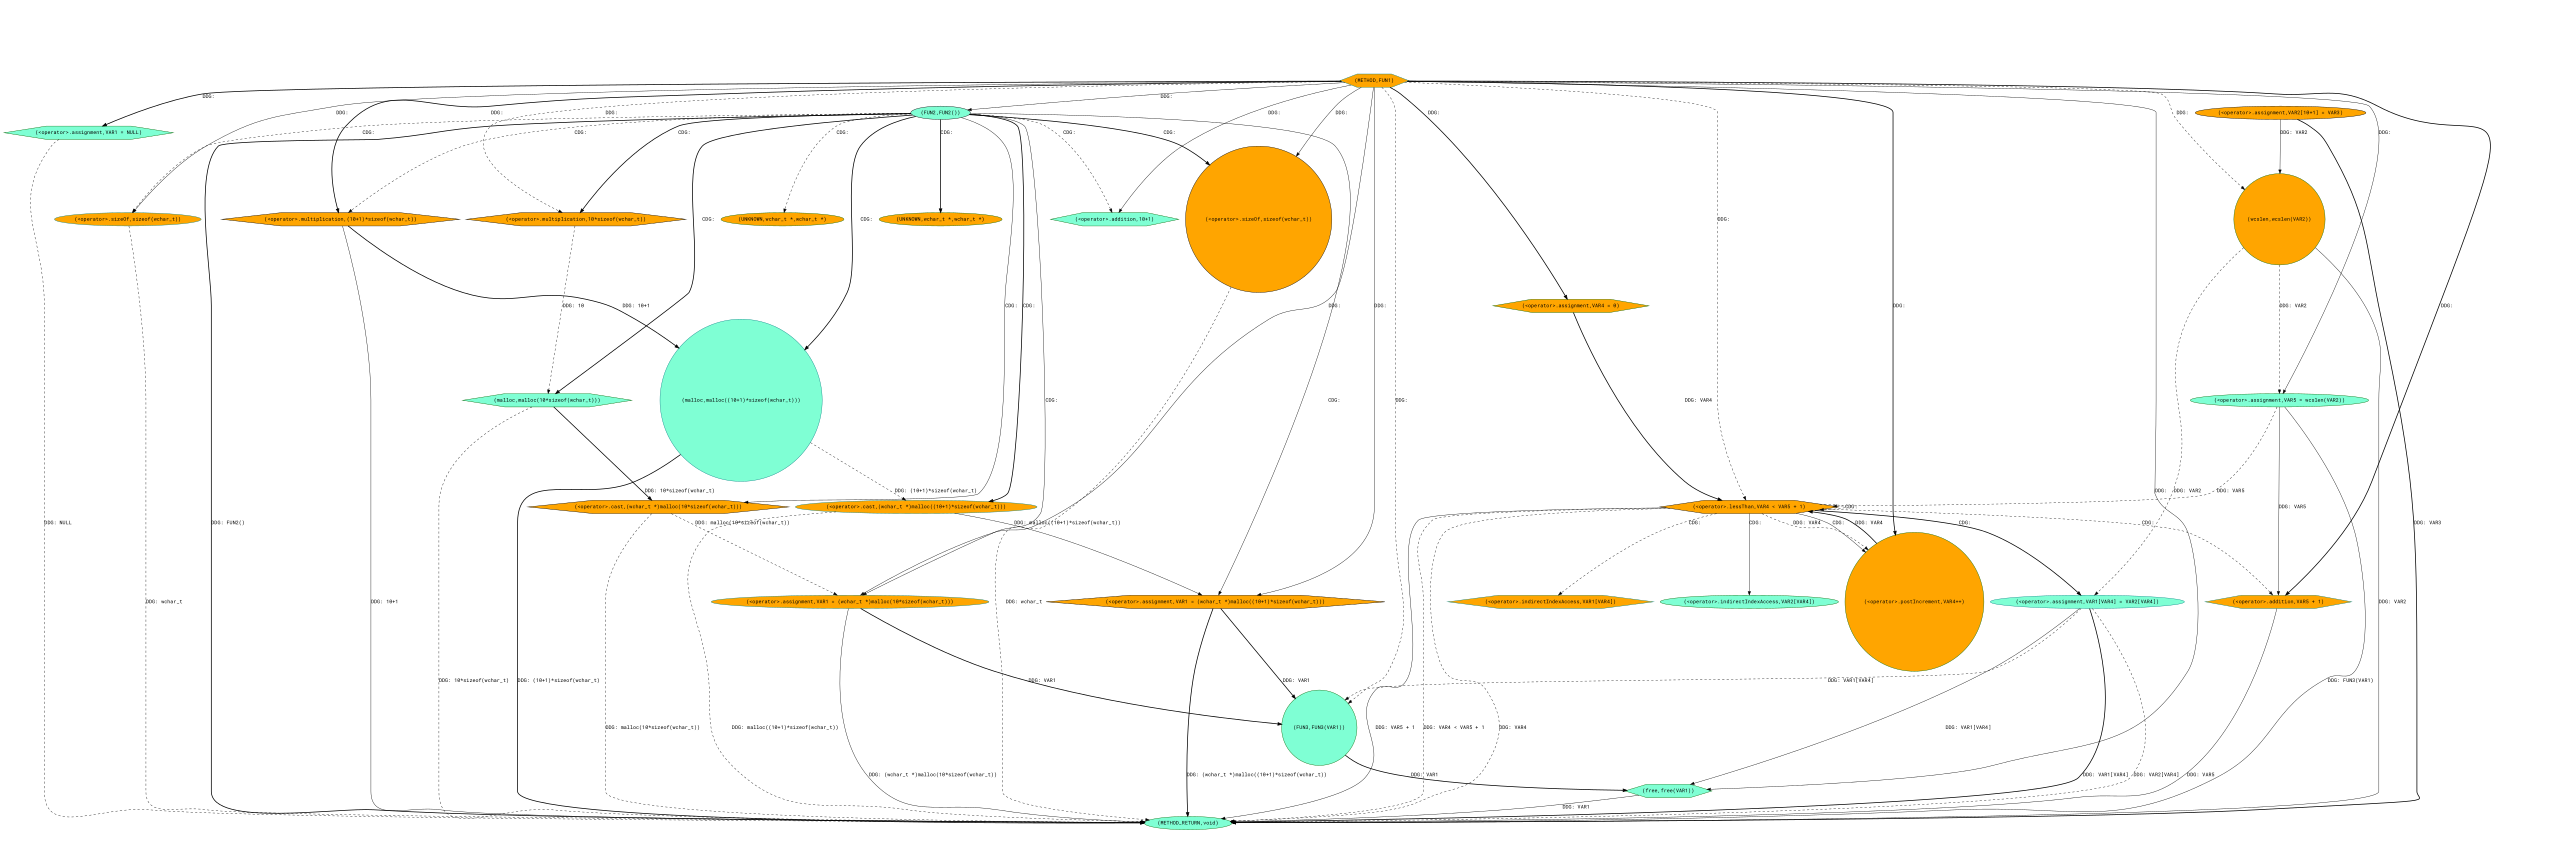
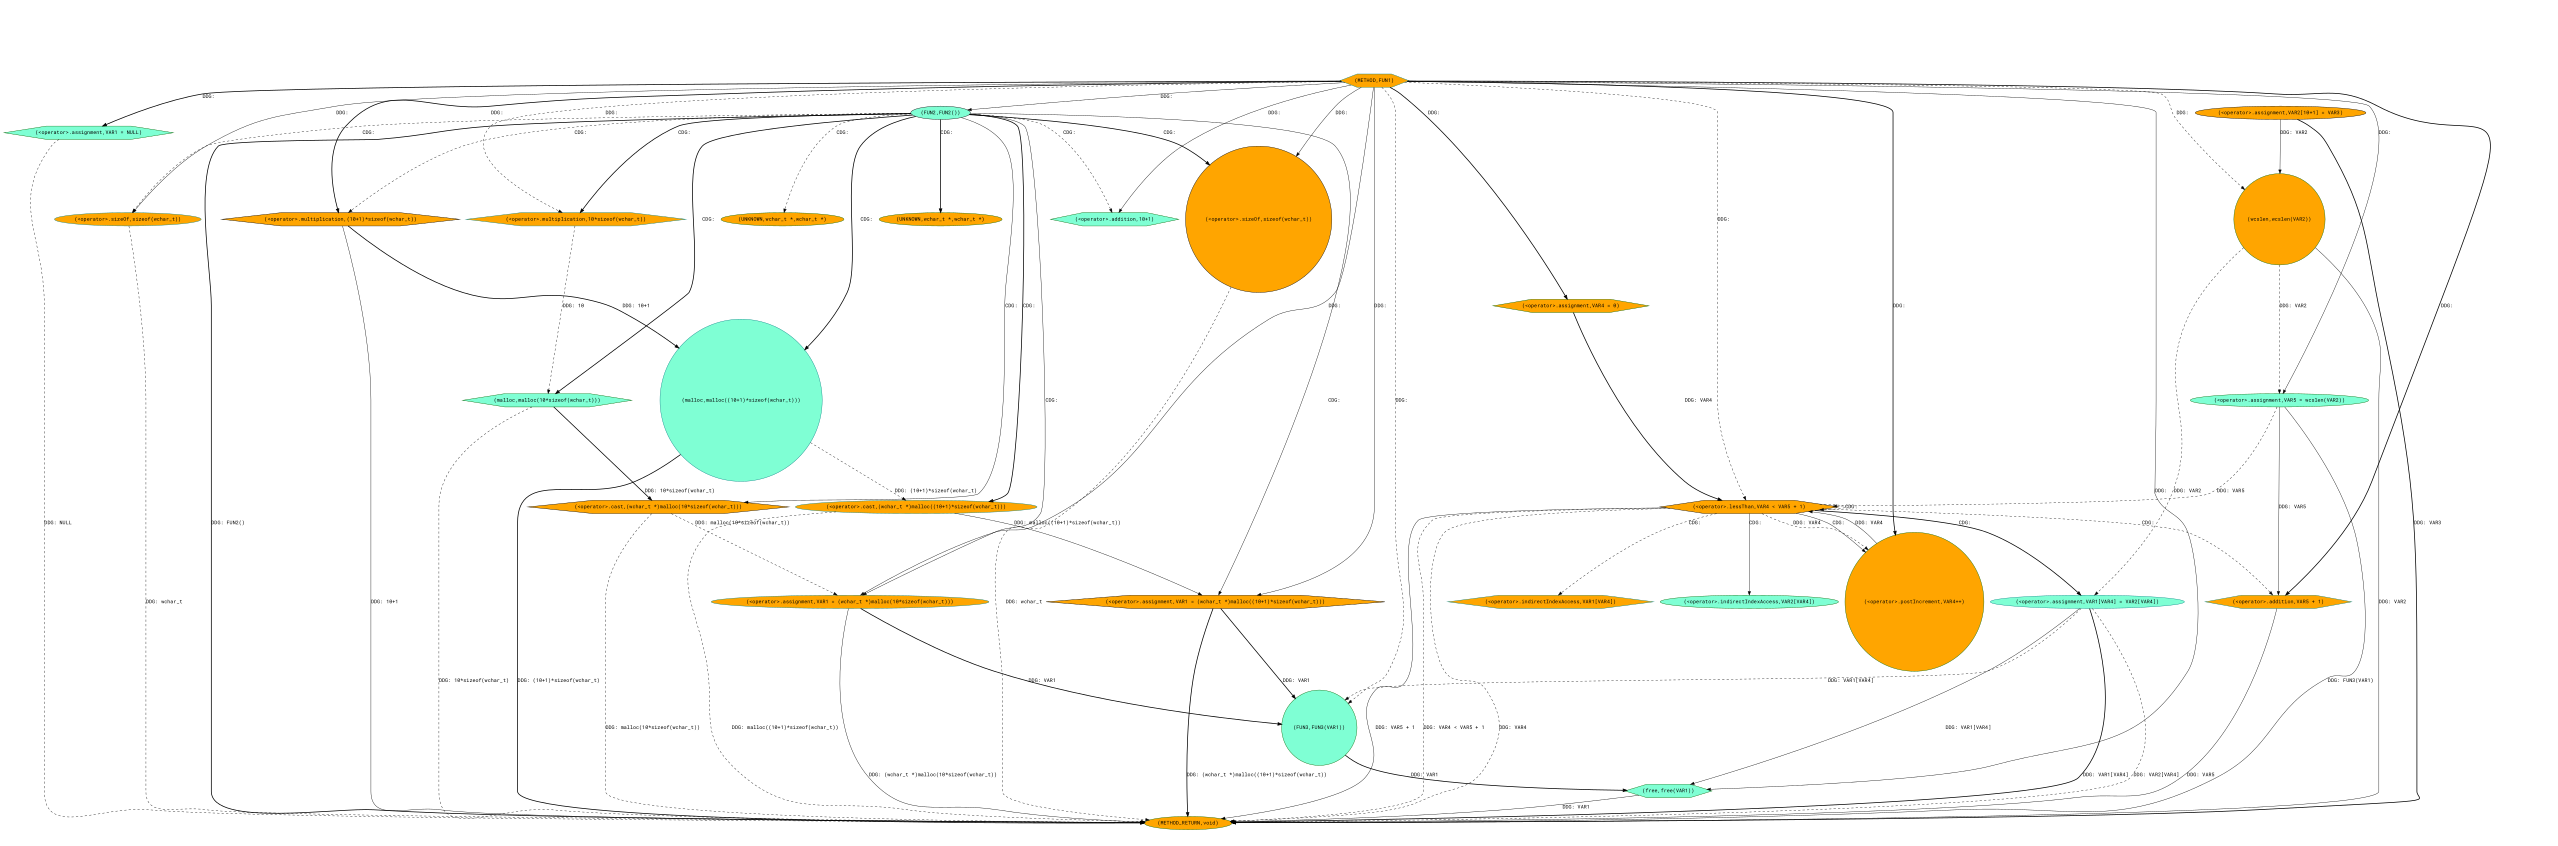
  digraph {
    fontname="Roboto Mono"
    node [color=darkgreen fillcolor=orange fontname="Roboto Mono" shape=hexagon style=filled]
    edge [fontname="Roboto Mono" style=dashed]
    n1 [color=teal label="(METHOD,FUN1)"]
    n2 [fillcolor=aquamarine label="(<operator>.assignment,VAR1 = NULL)"]
    n3 [color=black fillcolor=aquamarine label="(FUN2,FUN2())" shape=ellipse]
    n4 [color=teal label="(<operator>.assignment,VAR1 = (wchar_t *)malloc(10*sizeof(wchar_t)))" shape=ellipse]
-   n5 [color=black label="(<operator>.multiplication,10*sizeof(wchar_t))"]
+   n5 [color=teal label="(<operator>.multiplication,10*sizeof(wchar_t))"]
    n6 [color=black label="(<operator>.sizeOf,sizeof(wchar_t))" shape=circle]
    n7 [color=black label="(<operator>.assignment,VAR1 = (wchar_t *)malloc((10+1)*sizeof(wchar_t)))"]
    n8 [color=black label="(<operator>.multiplication,(10+1)*sizeof(wchar_t))"]
    n9 [fillcolor=aquamarine label="(<operator>.addition,10+1)"]
    n10 [color=teal label="(<operator>.sizeOf,sizeof(wchar_t))" shape=ellipse]
    n11 [fillcolor=aquamarine label="(<operator>.assignment,VAR5 = wcslen(VAR2))" shape=ellipse]
    n12 [label="(wcslen,wcslen(VAR2))" shape=circle]
    n13 [label="(<operator>.assignment,VAR4 = 0)"]
    n14 [color=black label="(<operator>.lessThan,VAR4 < VAR5 + 1)"]
    n15 [color=teal label="(<operator>.addition,VAR5 + 1)"]
    n16 [label="(<operator>.postIncrement,VAR4++)" shape=circle]
    n17 [fillcolor=aquamarine label="(FUN3,FUN3(VAR1))" shape=circle]
    n18 [fillcolor=aquamarine label="(free,free(VAR1))"]
-   n19 [fillcolor=aquamarine label="(METHOD_RETURN,void)" shape=ellipse]
+   n19 [label="(METHOD_RETURN,void)" shape=ellipse]
    n20 [color=black label="(<operator>.cast,(wchar_t *)malloc(10*sizeof(wchar_t)))"]
    n21 [fillcolor=aquamarine label="(malloc,malloc(10*sizeof(wchar_t)))"]
    n22 [color=teal label="(<operator>.cast,(wchar_t *)malloc((10+1)*sizeof(wchar_t)))" shape=ellipse]
    n23 [color=teal fillcolor=aquamarine label="(malloc,malloc((10+1)*sizeof(wchar_t)))" shape=circle]
    n24 [label="(UNKNOWN,wchar_t *,wchar_t *)" shape=ellipse]
    n25 [label="(UNKNOWN,wchar_t *,wchar_t *)" shape=ellipse]
    n26 [color=black label="(<operator>.assignment,VAR2[10+1] = VAR3)" shape=ellipse]
    n27 [color=teal fillcolor=aquamarine label="(<operator>.assignment,VAR1[VAR4] = VAR2[VAR4])" shape=ellipse]
    n28 [color=teal label="(<operator>.indirectIndexAccess,VAR1[VAR4])"]
    n29 [fillcolor=aquamarine label="(<operator>.indirectIndexAccess,VAR2[VAR4])" shape=ellipse]
    n1 -> n2 [label="DDG: " style=bold]
    n1 -> n3 [label="DDG: " style=solid]
    n1 -> n4 [label="DDG: " style=solid]
    n1 -> n5 [label="DDG: "]
    n1 -> n6 [label="DDG: " style=solid]
    n1 -> n7 [label="DDG: " style=solid]
    n1 -> n8 [label="DDG: " style=bold]
    n1 -> n9 [label="DDG: " style=solid]
    n1 -> n10 [label="DDG: " style=solid]
    n1 -> n11 [label="DDG: " style=solid]
    n1 -> n12 [label="DDG: "]
    n1 -> n13 [label="DDG: " style=bold]
    n1 -> n14 [label="DDG: "]
    n1 -> n15 [label="DDG: " style=bold]
    n1 -> n16 [label="DDG: " style=bold]
    n1 -> n17 [label="DDG: "]
    n1 -> n18 [label="DDG: " style=solid]
    n2 -> n19 [label="DDG: NULL"]
    n3 -> n4 [label="CDG: " style=solid]
    n3 -> n5 [label="CDG: " style=bold]
    n3 -> n6 [label="CDG: " style=bold]
    n3 -> n7 [label="CDG: " style=solid]
    n3 -> n8 [label="CDG: "]
    n3 -> n9 [label="CDG: "]
    n3 -> n10 [label="CDG: "]
    n3 -> n19 [label="DDG: FUN2()" style=bold]
    n3 -> n20 [label="CDG: " style=solid]
    n3 -> n21 [label="CDG: " style=bold]
    n3 -> n22 [label="CDG: " style=bold]
    n3 -> n23 [label="CDG: " style=bold]
    n3 -> n24 [label="CDG: "]
    n3 -> n25 [label="CDG: " style=bold]
    n4 -> n17 [label="DDG: VAR1" style=bold]
    n4 -> n19 [label="DDG: (wchar_t *)malloc(10*sizeof(wchar_t))" style=solid]
    n5 -> n21 [label="DDG: 10"]
    n6 -> n19 [label="DDG: wchar_t"]
    n7 -> n17 [label="DDG: VAR1" style=bold]
    n7 -> n19 [label="DDG: (wchar_t *)malloc((10+1)*sizeof(wchar_t))" style=bold]
    n8 -> n19 [label="DDG: 10+1" style=solid]
    n8 -> n23 [label="DDG: 10+1" style=bold]
    n10 -> n19 [label="DDG: wchar_t"]
    n11 -> n14 [label="DDG: VAR5"]
    n11 -> n15 [label="DDG: VAR5" style=solid]
    n11 -> n19 [label="DDG: FUN3(VAR1)" style=solid]
    n12 -> n11 [label="DDG: VAR2"]
    n12 -> n19 [label="DDG: VAR2" style=solid]
    n12 -> n27 [label="DDG: VAR2"]
    n13 -> n14 [label="DDG: VAR4" style=bold]
    n14 -> n14 [label="CDG: "]
    n14 -> n15 [label="CDG: "]
    n14 -> n16 [label="DDG: VAR4"]
    n14 -> n16 [label="CDG: " style=solid]
    n14 -> n19 [label="DDG: VAR5 + 1" style=solid]
    n14 -> n19 [label="DDG: VAR4 < VAR5 + 1"]
    n14 -> n19 [label="DDG: VAR4"]
    n14 -> n27 [label="CDG: " style=bold]
    n14 -> n28 [label="CDG: "]
    n14 -> n29 [label="CDG: " style=solid]
    n15 -> n19 [label="DDG: VAR5" style=solid]
-   n16 -> n14 [label="DDG: VAR4" style=bold]
+   n16 -> n14 [label="DDG: VAR4" style=solid]
    n17 -> n18 [label="DDG: VAR1" style=bold]
    n18 -> n19 [label="DDG: VAR1" style=solid]
    n20 -> n4 [label="DDG: malloc(10*sizeof(wchar_t))"]
    n20 -> n19 [label="DDG: malloc(10*sizeof(wchar_t))"]
    n21 -> n19 [label="DDG: 10*sizeof(wchar_t)"]
    n21 -> n20 [label="DDG: 10*sizeof(wchar_t)" style=bold]
    n22 -> n7 [label="DDG: malloc((10+1)*sizeof(wchar_t))" style=solid]
    n22 -> n19 [label="DDG: malloc((10+1)*sizeof(wchar_t))"]
    n23 -> n19 [label="DDG: (10+1)*sizeof(wchar_t)" style=bold]
    n23 -> n22 [label="DDG: (10+1)*sizeof(wchar_t)"]
    n26 -> n12 [label="DDG: VAR2" style=solid]
    n26 -> n19 [label="DDG: VAR3" style=bold]
    n27 -> n17 [label="DDG: VAR1[VAR4]"]
    n27 -> n18 [label="DDG: VAR1[VAR4]" style=solid]
    n27 -> n19 [label="DDG: VAR1[VAR4]" style=bold]
    n27 -> n19 [label="DDG: VAR2[VAR4]"]
  }
